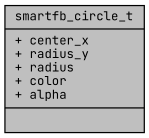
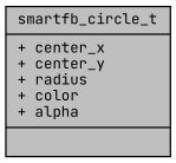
  digraph {
    fontname="JetBrains Mono"
-   n1 [color=black fillcolor=grey75 fontcolor=black fontname="JetBrains Mono" fontsize=10 height=0.2 label="{smartfb_circle_t\n|+ center_x\l+ radius_y\l+ radius\l+ color\l+ alpha\l|}" shape=record style=filled width=0.4]
+   n1 [color=black fillcolor=grey75 fontcolor=black fontname="JetBrains Mono" fontsize=10 height=0.2 label="{smartfb_circle_t\n|+ center_x\l+ center_y\l+ radius\l+ color\l+ alpha\l|}" shape=record style=filled width=0.4]
  }
